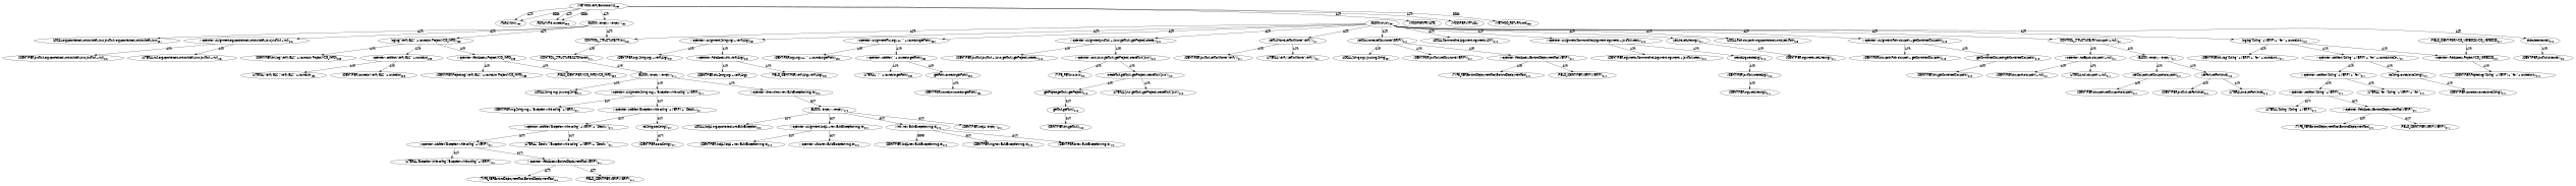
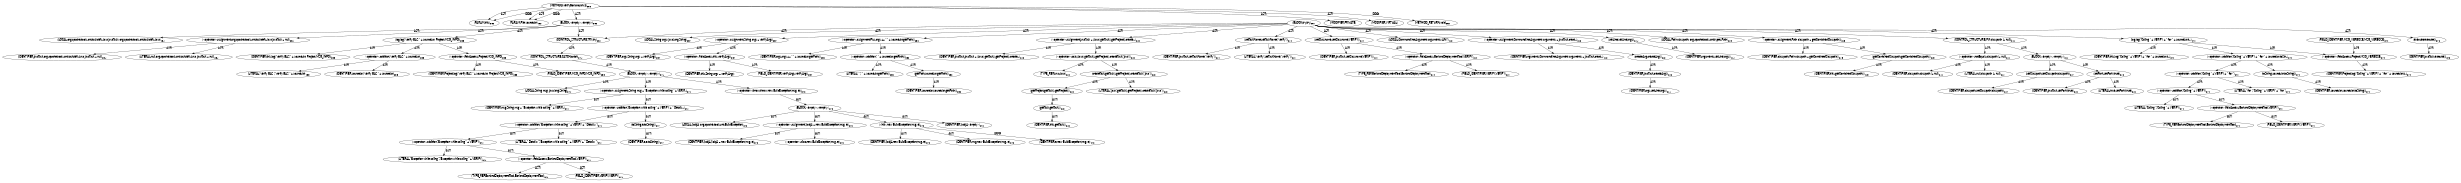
  digraph {
    fontname=Lato
    node [fontname=Lato]
    edge [fontname=Lato]
    n1 [label=<(METHOD,verifyBorlandJarV4)<SUB>353</SUB>>]
    n2 [label=<(PARAM,this)<SUB>353</SUB>>]
    n3 [label=<(PARAM,File sourceJar)<SUB>353</SUB>>]
    n4 [label=<(BLOCK,&lt;empty&gt;,&lt;empty&gt;)<SUB>353</SUB>>]
    n5 [label=<(MODIFIER,PRIVATE)>]
    n6 [label=<(MODIFIER,VIRTUAL)>]
    n7 [label=<(METHOD_RETURN,void)<SUB>353</SUB>>]
    n8 [label=<(LOCAL,org.apache.tools.ant.taskdefs.Java javaTask: org.apache.tools.ant.taskdefs.Java)<SUB>354</SUB>>]
    n9 [label=<(&lt;operator&gt;.assignment,org.apache.tools.ant.taskdefs.Java javaTask = null)<SUB>354</SUB>>]
    n10 [label=<(log,log(&quot;verify BAS &quot; + sourceJar, Project.MSG_INFO))<SUB>355</SUB>>]
    n11 [label=<(CONTROL_STRUCTURE,TRY,try)<SUB>356</SUB>>]
    n12 [label=<(IDENTIFIER,javaTask,org.apache.tools.ant.taskdefs.Java javaTask = null)<SUB>354</SUB>>]
    n13 [label=<(LITERAL,null,org.apache.tools.ant.taskdefs.Java javaTask = null)<SUB>354</SUB>>]
    n14 [label=<(IDENTIFIER,this,log(&quot;verify BAS &quot; + sourceJar, Project.MSG_INFO))<SUB>355</SUB>>]
    n15 [label=<(&lt;operator&gt;.addition,&quot;verify BAS &quot; + sourceJar)<SUB>355</SUB>>]
    n16 [label=<(&lt;operator&gt;.fieldAccess,Project.MSG_INFO)<SUB>355</SUB>>]
    n17 [label=<(CONTROL_STRUCTURE,CATCH,catch)<SUB>374</SUB>>]
    n18 [label=<(LITERAL,&quot;verify BAS &quot;,&quot;verify BAS &quot; + sourceJar)<SUB>355</SUB>>]
    n19 [label=<(IDENTIFIER,sourceJar,&quot;verify BAS &quot; + sourceJar)<SUB>355</SUB>>]
    n20 [label=<(IDENTIFIER,Project,log(&quot;verify BAS &quot; + sourceJar, Project.MSG_INFO))<SUB>355</SUB>>]
    n21 [label=<(FIELD_IDENTIFIER,MSG_INFO,MSG_INFO)<SUB>355</SUB>>]
    n22 [label=<(BLOCK,try,try)<SUB>356</SUB>>]
    n23 [label=<(LOCAL,String args: java.lang.String)<SUB>357</SUB>>]
    n24 [label=<(&lt;operator&gt;.assignment,String args = verifyArgs)<SUB>357</SUB>>]
    n25 [label=<(&lt;operator&gt;.assignmentPlus,args += &quot; &quot; + sourceJar.getPath())<SUB>358</SUB>>]
    n26 [label=<(&lt;operator&gt;.assignment,javaTask = (Java) getTask().getProject().create...)<SUB>360</SUB>>]
    n27 [label=<(setTaskName,setTaskName(&quot;verify&quot;))<SUB>361</SUB>>]
    n28 [label=<(setClassname,setClassname(VERIFY))<SUB>362</SUB>>]
    n29 [label=<(LOCAL,Commandline.Argument arguments: ANY)<SUB>363</SUB>>]
    n30 [label=<(&lt;operator&gt;.assignment,Commandline.Argument arguments = javaTask.creat...)<SUB>363</SUB>>]
    n31 [label=<(setLine,setLine(args))<SUB>364</SUB>>]
    n32 [label=<(LOCAL,Path classpath: org.apache.tools.ant.types.Path)<SUB>365</SUB>>]
    n33 [label=<(&lt;operator&gt;.assignment,Path classpath = getCombinedClasspath())<SUB>365</SUB>>]
    n34 [label=<(CONTROL_STRUCTURE,IF,if (classpath != null))<SUB>366</SUB>>]
    n35 [label=<(log,log(&quot;Calling &quot; + VERIFY + &quot; for &quot; + sourceJar.t...)<SUB>371</SUB>>]
    n36 [label=<(execute,execute())<SUB>373</SUB>>]
    n37 [label=<(BLOCK,&lt;empty&gt;,&lt;empty&gt;)<SUB>374</SUB>>]
    n38 [label=<(IDENTIFIER,args,String args = verifyArgs)<SUB>357</SUB>>]
    n39 [label=<(&lt;operator&gt;.fieldAccess,this.verifyArgs)<SUB>357</SUB>>]
    n40 [label=<(IDENTIFIER,args,args += &quot; &quot; + sourceJar.getPath())<SUB>358</SUB>>]
    n41 [label=<(&lt;operator&gt;.addition,&quot; &quot; + sourceJar.getPath())<SUB>358</SUB>>]
    n42 [label=<(IDENTIFIER,javaTask,javaTask = (Java) getTask().getProject().create...)<SUB>360</SUB>>]
    n43 [label=<(&lt;operator&gt;.cast,(Java) getTask().getProject().createTask(&quot;java&quot;))<SUB>360</SUB>>]
    n44 [label=<(IDENTIFIER,javaTask,setTaskName(&quot;verify&quot;))<SUB>361</SUB>>]
    n45 [label=<(LITERAL,&quot;verify&quot;,setTaskName(&quot;verify&quot;))<SUB>361</SUB>>]
    n46 [label=<(IDENTIFIER,javaTask,setClassname(VERIFY))<SUB>362</SUB>>]
    n47 [label=<(&lt;operator&gt;.fieldAccess,BorlandDeploymentTool.VERIFY)<SUB>362</SUB>>]
    n48 [label=<(IDENTIFIER,arguments,Commandline.Argument arguments = javaTask.creat...)<SUB>363</SUB>>]
    n49 [label=<(createArg,createArg())<SUB>363</SUB>>]
    n50 [label=<(IDENTIFIER,arguments,setLine(args))<SUB>364</SUB>>]
    n51 [label=<(IDENTIFIER,classpath,Path classpath = getCombinedClasspath())<SUB>365</SUB>>]
    n52 [label=<(getCombinedClasspath,getCombinedClasspath())<SUB>365</SUB>>]
    n53 [label=<(&lt;operator&gt;.notEquals,classpath != null)<SUB>366</SUB>>]
    n54 [label=<(BLOCK,&lt;empty&gt;,&lt;empty&gt;)<SUB>366</SUB>>]
    n55 [label=<(IDENTIFIER,this,log(&quot;Calling &quot; + VERIFY + &quot; for &quot; + sourceJar.t...)<SUB>371</SUB>>]
    n56 [label=<(&lt;operator&gt;.addition,&quot;Calling &quot; + VERIFY + &quot; for &quot; + sourceJar.toStr...)<SUB>371</SUB>>]
    n57 [label=<(&lt;operator&gt;.fieldAccess,Project.MSG_VERBOSE)<SUB>372</SUB>>]
    n58 [label=<(IDENTIFIER,javaTask,execute())<SUB>373</SUB>>]
    n59 [label=<(IDENTIFIER,this,String args = verifyArgs)>]
    n60 [label=<(FIELD_IDENTIFIER,verifyArgs,verifyArgs)<SUB>357</SUB>>]
    n61 [label=<(LITERAL,&quot; &quot;,&quot; &quot; + sourceJar.getPath())<SUB>358</SUB>>]
    n62 [label=<(getPath,sourceJar.getPath())<SUB>358</SUB>>]
    n63 [label=<(IDENTIFIER,sourceJar,sourceJar.getPath())<SUB>358</SUB>>]
    n64 [label=<(TYPE_REF,Java,Java)<SUB>360</SUB>>]
    n65 [label=<(createTask,getTask().getProject().createTask(&quot;java&quot;))<SUB>360</SUB>>]
    n66 [label=<(getProject,getTask().getProject())<SUB>360</SUB>>]
    n67 [label=<(LITERAL,&quot;java&quot;,getTask().getProject().createTask(&quot;java&quot;))<SUB>360</SUB>>]
    n68 [label=<(getTask,getTask())<SUB>360</SUB>>]
    n69 [label=<(IDENTIFIER,this,getTask())<SUB>360</SUB>>]
    n70 [label=<(TYPE_REF,BorlandDeploymentTool,BorlandDeploymentTool)<SUB>362</SUB>>]
    n71 [label=<(FIELD_IDENTIFIER,VERIFY,VERIFY)<SUB>362</SUB>>]
    n72 [label=<(IDENTIFIER,javaTask,createArg())<SUB>363</SUB>>]
    n73 [label=<(IDENTIFIER,args,setLine(args))<SUB>364</SUB>>]
    n74 [label=<(IDENTIFIER,this,getCombinedClasspath())<SUB>365</SUB>>]
    n75 [label=<(IDENTIFIER,classpath,classpath != null)<SUB>366</SUB>>]
    n76 [label=<(LITERAL,null,classpath != null)<SUB>366</SUB>>]
    n77 [label=<(setClasspath,setClasspath(classpath))<SUB>367</SUB>>]
    n78 [label=<(setFork,setFork(true))<SUB>368</SUB>>]
    n79 [label=<(IDENTIFIER,classpath,setClasspath(classpath))<SUB>367</SUB>>]
    n80 [label=<(IDENTIFIER,javaTask,setFork(true))<SUB>368</SUB>>]
    n81 [label=<(LITERAL,true,setFork(true))<SUB>368</SUB>>]
    n82 [label=<(&lt;operator&gt;.addition,&quot;Calling &quot; + VERIFY + &quot; for &quot;)<SUB>371</SUB>>]
    n83 [label=<(toString,sourceJar.toString())<SUB>371</SUB>>]
    n84 [label=<(IDENTIFIER,Project,log(&quot;Calling &quot; + VERIFY + &quot; for &quot; + sourceJar.t...)<SUB>372</SUB>>]
    n85 [label=<(&lt;operator&gt;.addition,&quot;Calling &quot; + VERIFY)<SUB>371</SUB>>]
    n86 [label=<(LITERAL,&quot; for &quot;,&quot;Calling &quot; + VERIFY + &quot; for &quot;)<SUB>371</SUB>>]
    n87 [label=<(IDENTIFIER,sourceJar,sourceJar.toString())<SUB>371</SUB>>]
    n88 [label=<(LITERAL,&quot;Calling &quot;,&quot;Calling &quot; + VERIFY)<SUB>371</SUB>>]
    n89 [label=<(&lt;operator&gt;.fieldAccess,BorlandDeploymentTool.VERIFY)<SUB>371</SUB>>]
    n90 [label=<(TYPE_REF,BorlandDeploymentTool,BorlandDeploymentTool)<SUB>371</SUB>>]
    n91 [label=<(FIELD_IDENTIFIER,VERIFY,VERIFY)<SUB>371</SUB>>]
    n92 [label=<(FIELD_IDENTIFIER,MSG_VERBOSE,MSG_VERBOSE)<SUB>372</SUB>>]
    n93 [label=<(LOCAL,String msg: java.lang.String)<SUB>376</SUB>>]
    n94 [label=<(&lt;operator&gt;.assignment,String msg = &quot;Exception while calling &quot; + VERIF...)<SUB>376</SUB>>]
    n95 [label=<(&lt;operator&gt;.throw,throw new BuildException(msg, e);)<SUB>378</SUB>>]
    n96 [label=<(IDENTIFIER,msg,String msg = &quot;Exception while calling &quot; + VERIF...)<SUB>376</SUB>>]
    n97 [label=<(&lt;operator&gt;.addition,&quot;Exception while calling &quot; + VERIFY + &quot; Details...)<SUB>376</SUB>>]
    n98 [label=<(BLOCK,&lt;empty&gt;,&lt;empty&gt;)<SUB>378</SUB>>]
    n99 [label=<(&lt;operator&gt;.addition,&quot;Exception while calling &quot; + VERIFY + &quot; Details: &quot;)<SUB>376</SUB>>]
    n100 [label=<(toString,e.toString())<SUB>377</SUB>>]
    n101 [label=<(&lt;operator&gt;.addition,&quot;Exception while calling &quot; + VERIFY)<SUB>376</SUB>>]
    n102 [label=<(LITERAL,&quot; Details: &quot;,&quot;Exception while calling &quot; + VERIFY + &quot; Details: &quot;)<SUB>376</SUB>>]
    n103 [label=<(IDENTIFIER,e,e.toString())<SUB>377</SUB>>]
    n104 [label=<(LITERAL,&quot;Exception while calling &quot;,&quot;Exception while calling &quot; + VERIFY)<SUB>376</SUB>>]
    n105 [label=<(&lt;operator&gt;.fieldAccess,BorlandDeploymentTool.VERIFY)<SUB>376</SUB>>]
    n106 [label=<(TYPE_REF,BorlandDeploymentTool,BorlandDeploymentTool)<SUB>376</SUB>>]
    n107 [label=<(FIELD_IDENTIFIER,VERIFY,VERIFY)<SUB>376</SUB>>]
    n108 [label=<(LOCAL,$obj4: org.apache.tools.ant.BuildException)<SUB>378</SUB>>]
    n109 [label=<(&lt;operator&gt;.assignment,$obj4 = new BuildException(msg, e))<SUB>378</SUB>>]
    n110 [label=<(&lt;init&gt;,new BuildException(msg, e))<SUB>378</SUB>>]
    n111 [label=<(IDENTIFIER,$obj4,&lt;empty&gt;)<SUB>378</SUB>>]
    n112 [label=<(IDENTIFIER,$obj4,$obj4 = new BuildException(msg, e))<SUB>378</SUB>>]
    n113 [label=<(&lt;operator&gt;.alloc,new BuildException(msg, e))<SUB>378</SUB>>]
    n114 [label=<(IDENTIFIER,$obj4,new BuildException(msg, e))<SUB>378</SUB>>]
    n115 [label=<(IDENTIFIER,msg,new BuildException(msg, e))<SUB>378</SUB>>]
    n116 [label=<(IDENTIFIER,e,new BuildException(msg, e))<SUB>378</SUB>>]
    n1 -> n2 [label="AST: "]
    n1 -> n2 [label="DDG: "]
    n1 -> n3 [label="AST: "]
    n1 -> n3 [label="DDG: "]
    n1 -> n4 [label="AST: "]
    n1 -> n5 [label="AST: "]
    n1 -> n6 [label="AST: "]
    n1 -> n7 [label="DDG: "]
    n4 -> n8 [label="AST: "]
    n4 -> n9 [label="AST: "]
    n4 -> n10 [label="AST: "]
    n4 -> n11 [label="AST: "]
    n9 -> n12 [label="AST: "]
    n9 -> n13 [label="AST: "]
    n10 -> n14 [label="AST: "]
    n10 -> n15 [label="AST: "]
    n10 -> n16 [label="AST: "]
    n11 -> n17 [label="AST: "]
    n15 -> n18 [label="AST: "]
    n15 -> n19 [label="AST: "]
    n16 -> n20 [label="AST: "]
    n16 -> n21 [label="AST: "]
    n17 -> n37 [label="AST: "]
    n22 -> n11 [label="AST: "]
-   n28 -> n23 [label="AST: "]
+   n22 -> n23 [label="AST: "]
    n22 -> n24 [label="AST: "]
    n22 -> n25 [label="AST: "]
    n22 -> n26 [label="AST: "]
    n22 -> n27 [label="AST: "]
    n22 -> n28 [label="AST: "]
    n22 -> n29 [label="AST: "]
    n22 -> n30 [label="AST: "]
    n22 -> n31 [label="AST: "]
    n22 -> n32 [label="AST: "]
    n22 -> n33 [label="AST: "]
    n22 -> n34 [label="AST: "]
    n22 -> n35 [label="AST: "]
    n22 -> n36 [label="AST: "]
    n24 -> n38 [label="AST: "]
    n24 -> n39 [label="AST: "]
    n25 -> n40 [label="AST: "]
    n25 -> n41 [label="AST: "]
    n26 -> n42 [label="AST: "]
    n26 -> n43 [label="AST: "]
    n27 -> n44 [label="AST: "]
    n27 -> n45 [label="AST: "]
    n28 -> n46 [label="AST: "]
    n28 -> n47 [label="AST: "]
    n30 -> n48 [label="AST: "]
    n30 -> n49 [label="AST: "]
    n31 -> n50 [label="AST: "]
    n33 -> n51 [label="AST: "]
    n33 -> n52 [label="AST: "]
    n34 -> n53 [label="AST: "]
    n34 -> n54 [label="AST: "]
    n35 -> n55 [label="AST: "]
    n35 -> n56 [label="AST: "]
    n35 -> n57 [label="AST: "]
    n36 -> n58 [label="AST: "]
    n37 -> n93 [label="AST: "]
    n37 -> n94 [label="AST: "]
    n37 -> n95 [label="AST: "]
    n39 -> n59 [label="AST: "]
    n39 -> n60 [label="AST: "]
    n41 -> n61 [label="AST: "]
    n41 -> n62 [label="AST: "]
    n43 -> n64 [label="AST: "]
    n43 -> n65 [label="AST: "]
    n47 -> n70 [label="AST: "]
    n47 -> n71 [label="AST: "]
    n49 -> n72 [label="AST: "]
    n52 -> n74 [label="AST: "]
    n53 -> n75 [label="AST: "]
    n53 -> n76 [label="AST: "]
    n54 -> n77 [label="AST: "]
    n54 -> n78 [label="AST: "]
    n56 -> n82 [label="AST: "]
    n56 -> n83 [label="AST: "]
    n57 -> n84 [label="AST: "]
    n62 -> n63 [label="AST: "]
    n65 -> n66 [label="AST: "]
    n65 -> n67 [label="AST: "]
    n66 -> n68 [label="AST: "]
    n68 -> n69 [label="AST: "]
    n72 -> n73 [label="AST: "]
    n77 -> n79 [label="AST: "]
    n78 -> n80 [label="AST: "]
    n78 -> n81 [label="AST: "]
    n82 -> n85 [label="AST: "]
    n82 -> n86 [label="AST: "]
    n83 -> n87 [label="AST: "]
    n85 -> n88 [label="AST: "]
    n85 -> n89 [label="AST: "]
    n89 -> n90 [label="AST: "]
    n89 -> n91 [label="AST: "]
    n92 -> n57 [label="AST: "]
    n94 -> n96 [label="AST: "]
    n94 -> n97 [label="AST: "]
    n95 -> n98 [label="AST: "]
    n97 -> n99 [label="AST: "]
    n97 -> n100 [label="AST: "]
    n98 -> n108 [label="AST: "]
    n98 -> n109 [label="AST: "]
    n98 -> n110 [label="AST: "]
    n98 -> n111 [label="AST: "]
    n99 -> n101 [label="AST: "]
    n99 -> n102 [label="AST: "]
    n100 -> n103 [label="AST: "]
    n101 -> n104 [label="AST: "]
    n101 -> n105 [label="AST: "]
    n105 -> n106 [label="AST: "]
    n105 -> n107 [label="AST: "]
    n109 -> n112 [label="AST: "]
    n109 -> n113 [label="AST: "]
-   n110 -> n114 [label="DDG: "]
+   n110 -> n114 [label="AST: "]
    n110 -> n115 [label="AST: "]
-   n110 -> n116 [label="AST: "]
+   n110 -> n116 [label="DDG: "]
  }
